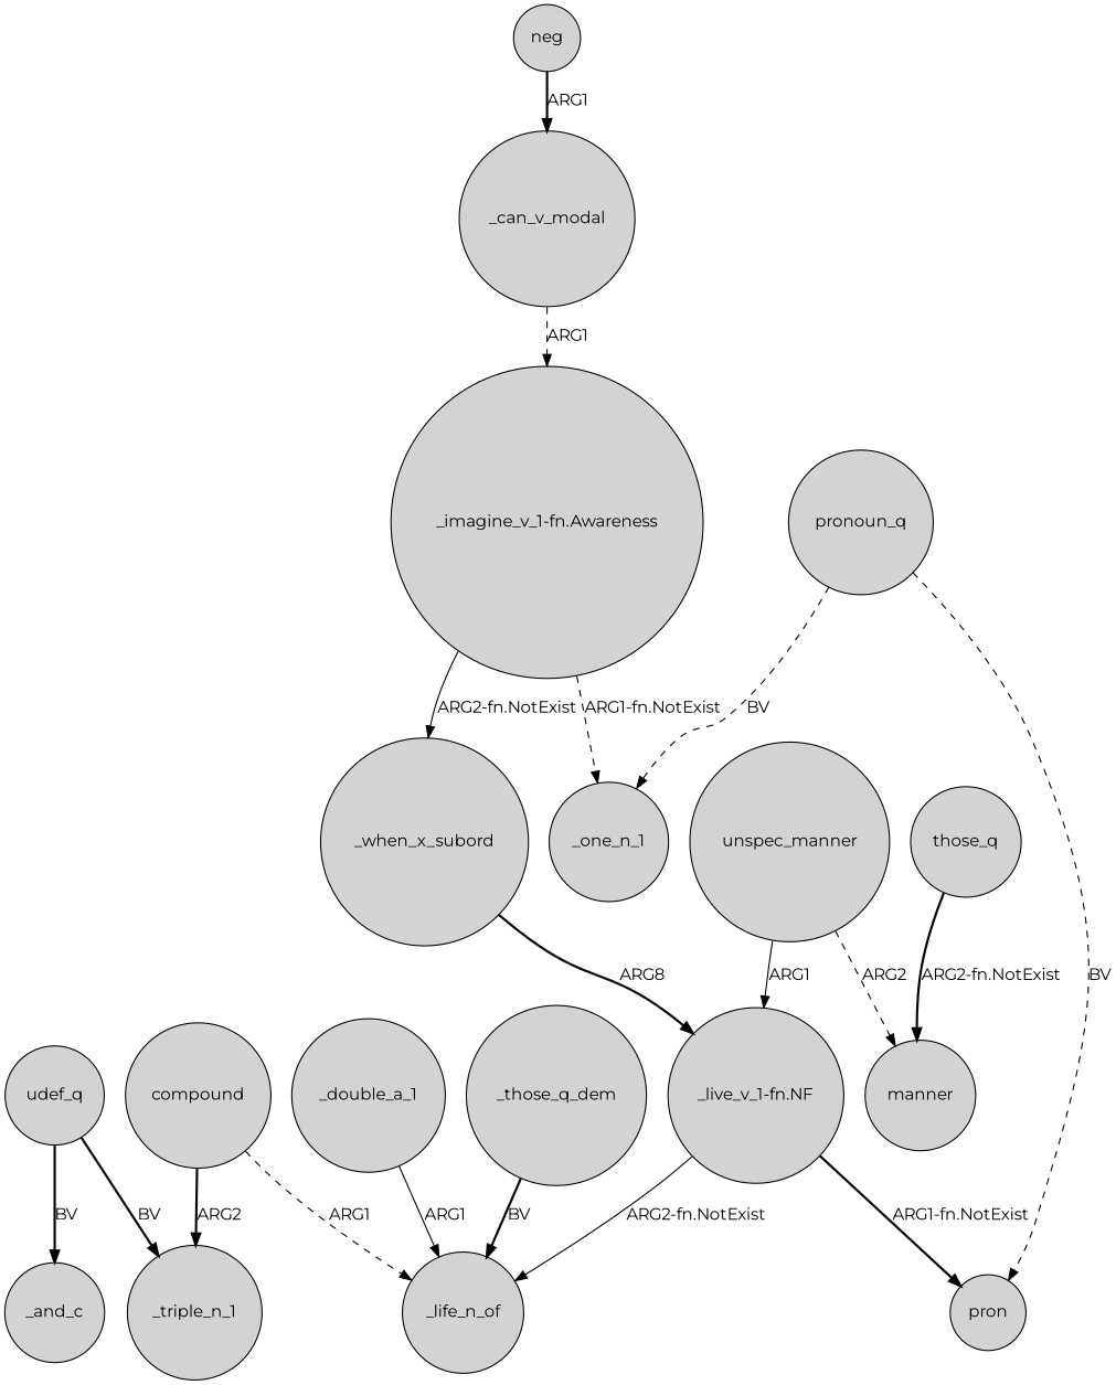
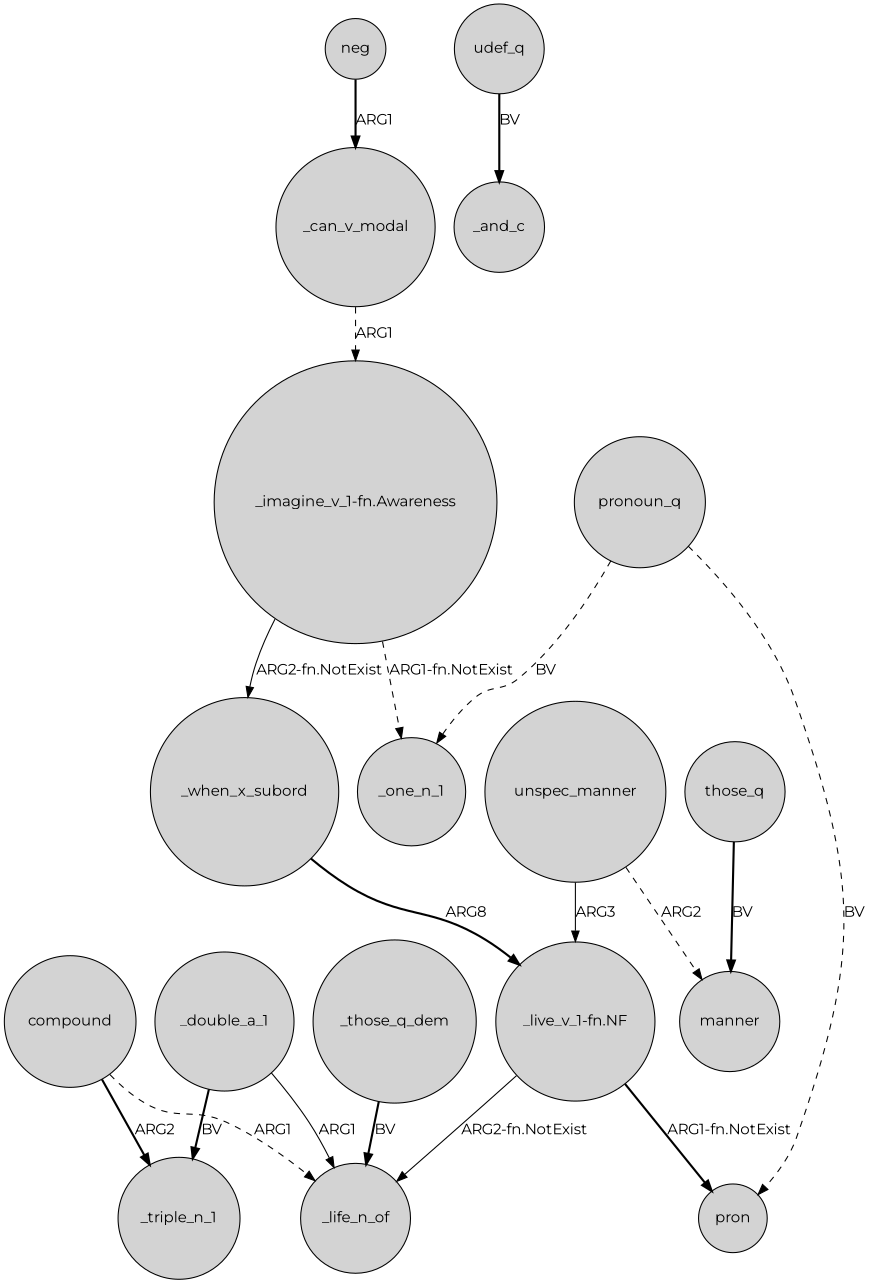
  digraph {
    fontname=Montserrat
    node [fontname=Montserrat shape=circle style=filled]
    edge [fontname=Montserrat style=bold]
    "_imagine_v_1-fn.Awareness"
    _when_x_subord
    _one_n_1
    "_live_v_1-fn.NF"
    _life_n_of
    pron
    _can_v_modal
    _those_q_dem
    compound
    _triple_n_1
    n11 [label=those_q]
    manner
    unspec_manner
    udef_q
    _and_c
    neg
    pronoun_q
    _double_a_1
    "_imagine_v_1-fn.Awareness" -> _when_x_subord [label="ARG2-fn.NotExist" style=solid]
    "_imagine_v_1-fn.Awareness" -> _one_n_1 [label="ARG1-fn.NotExist" style=dashed]
    _when_x_subord -> "_live_v_1-fn.NF" [label=ARG8]
    "_live_v_1-fn.NF" -> _life_n_of [label="ARG2-fn.NotExist" style=solid]
    "_live_v_1-fn.NF" -> pron [label="ARG1-fn.NotExist"]
    _can_v_modal -> "_imagine_v_1-fn.Awareness" [label=ARG1 style=dashed]
    _those_q_dem -> _life_n_of [label=BV]
    compound -> _life_n_of [label=ARG1 style=dashed]
    compound -> _triple_n_1 [label=ARG2]
-   n11 -> manner [label="ARG2-fn.NotExist"]
-   unspec_manner -> "_live_v_1-fn.NF" [label=ARG1 style=solid]
+   n11 -> manner [label=BV]
+   unspec_manner -> "_live_v_1-fn.NF" [label=ARG3 style=solid]
    unspec_manner -> manner [label=ARG2 style=dashed]
-   udef_q -> _triple_n_1 [label=BV]
+   _double_a_1 -> _triple_n_1 [label=BV]
    udef_q -> _and_c [label=BV]
    neg -> _can_v_modal [label=ARG1]
    pronoun_q -> _one_n_1 [label=BV style=dashed]
    pronoun_q -> pron [label=BV style=dashed]
    _double_a_1 -> _life_n_of [label=ARG1 style=solid]
  }
